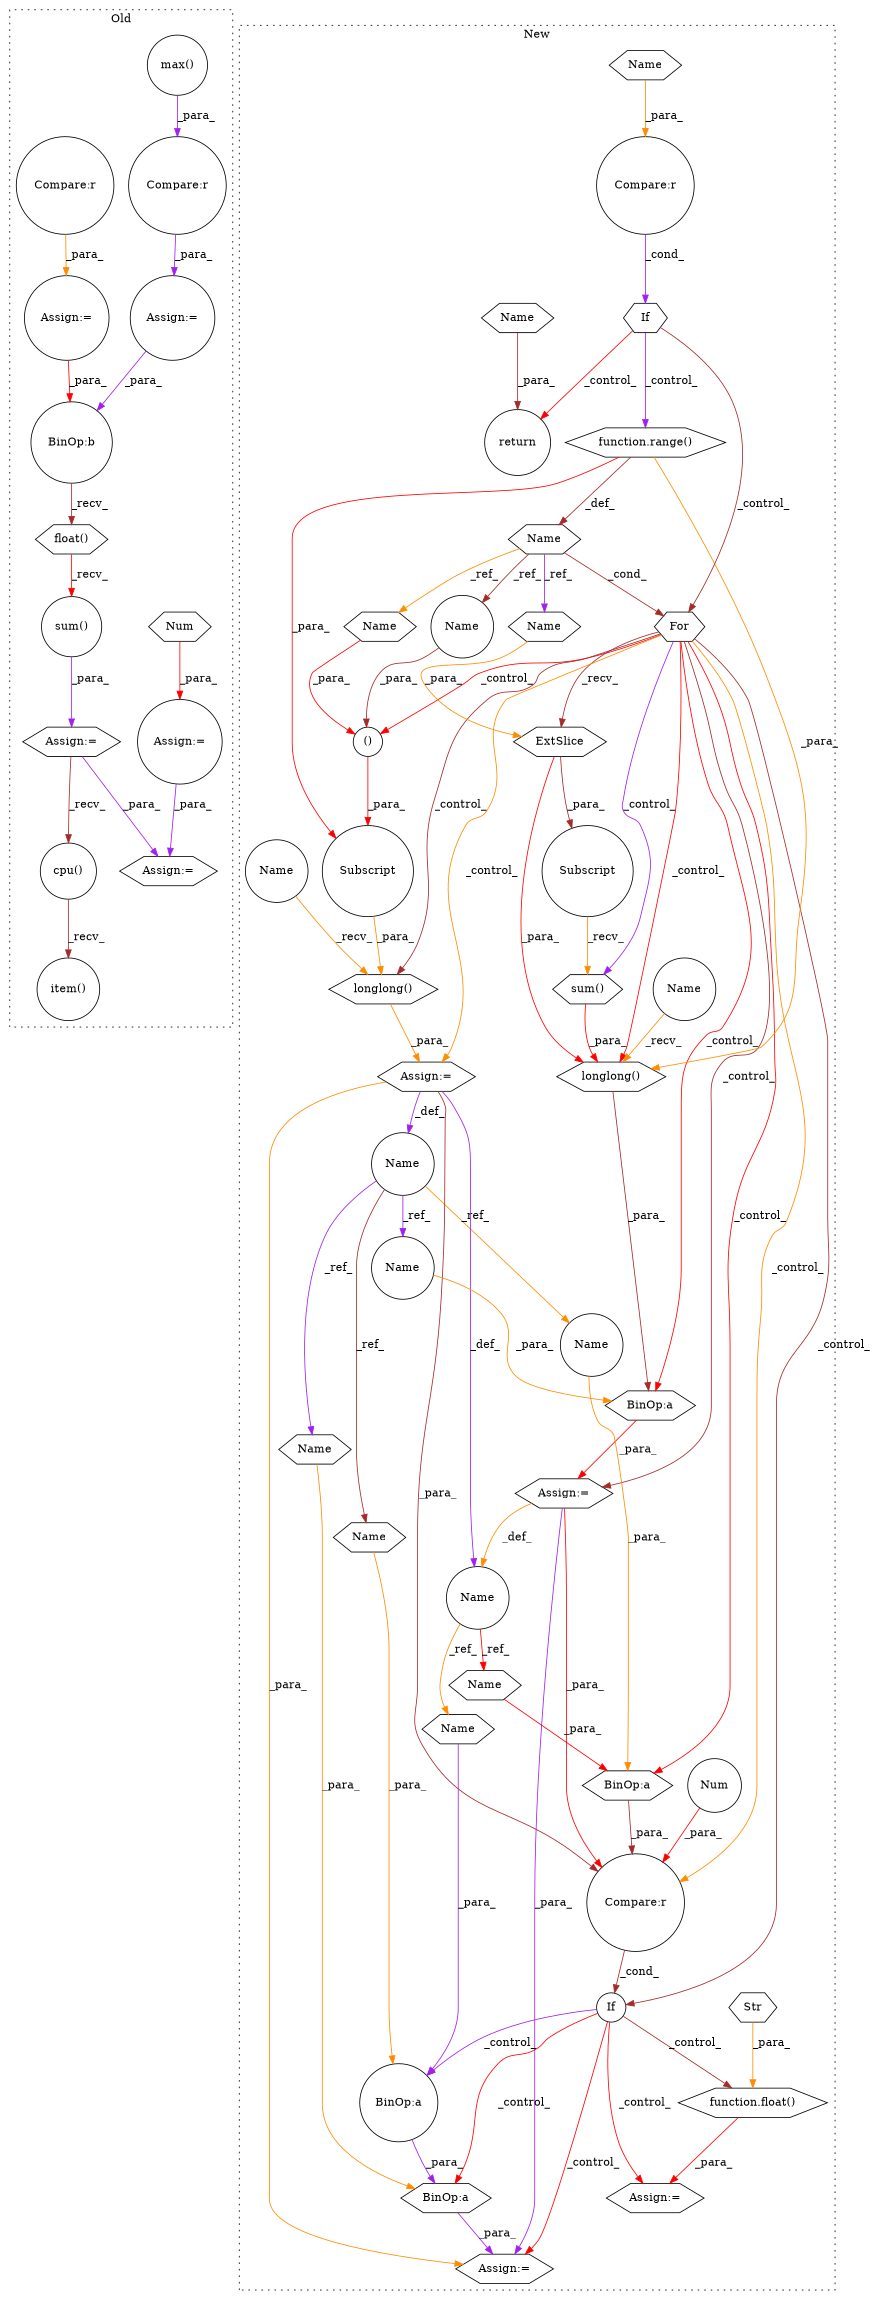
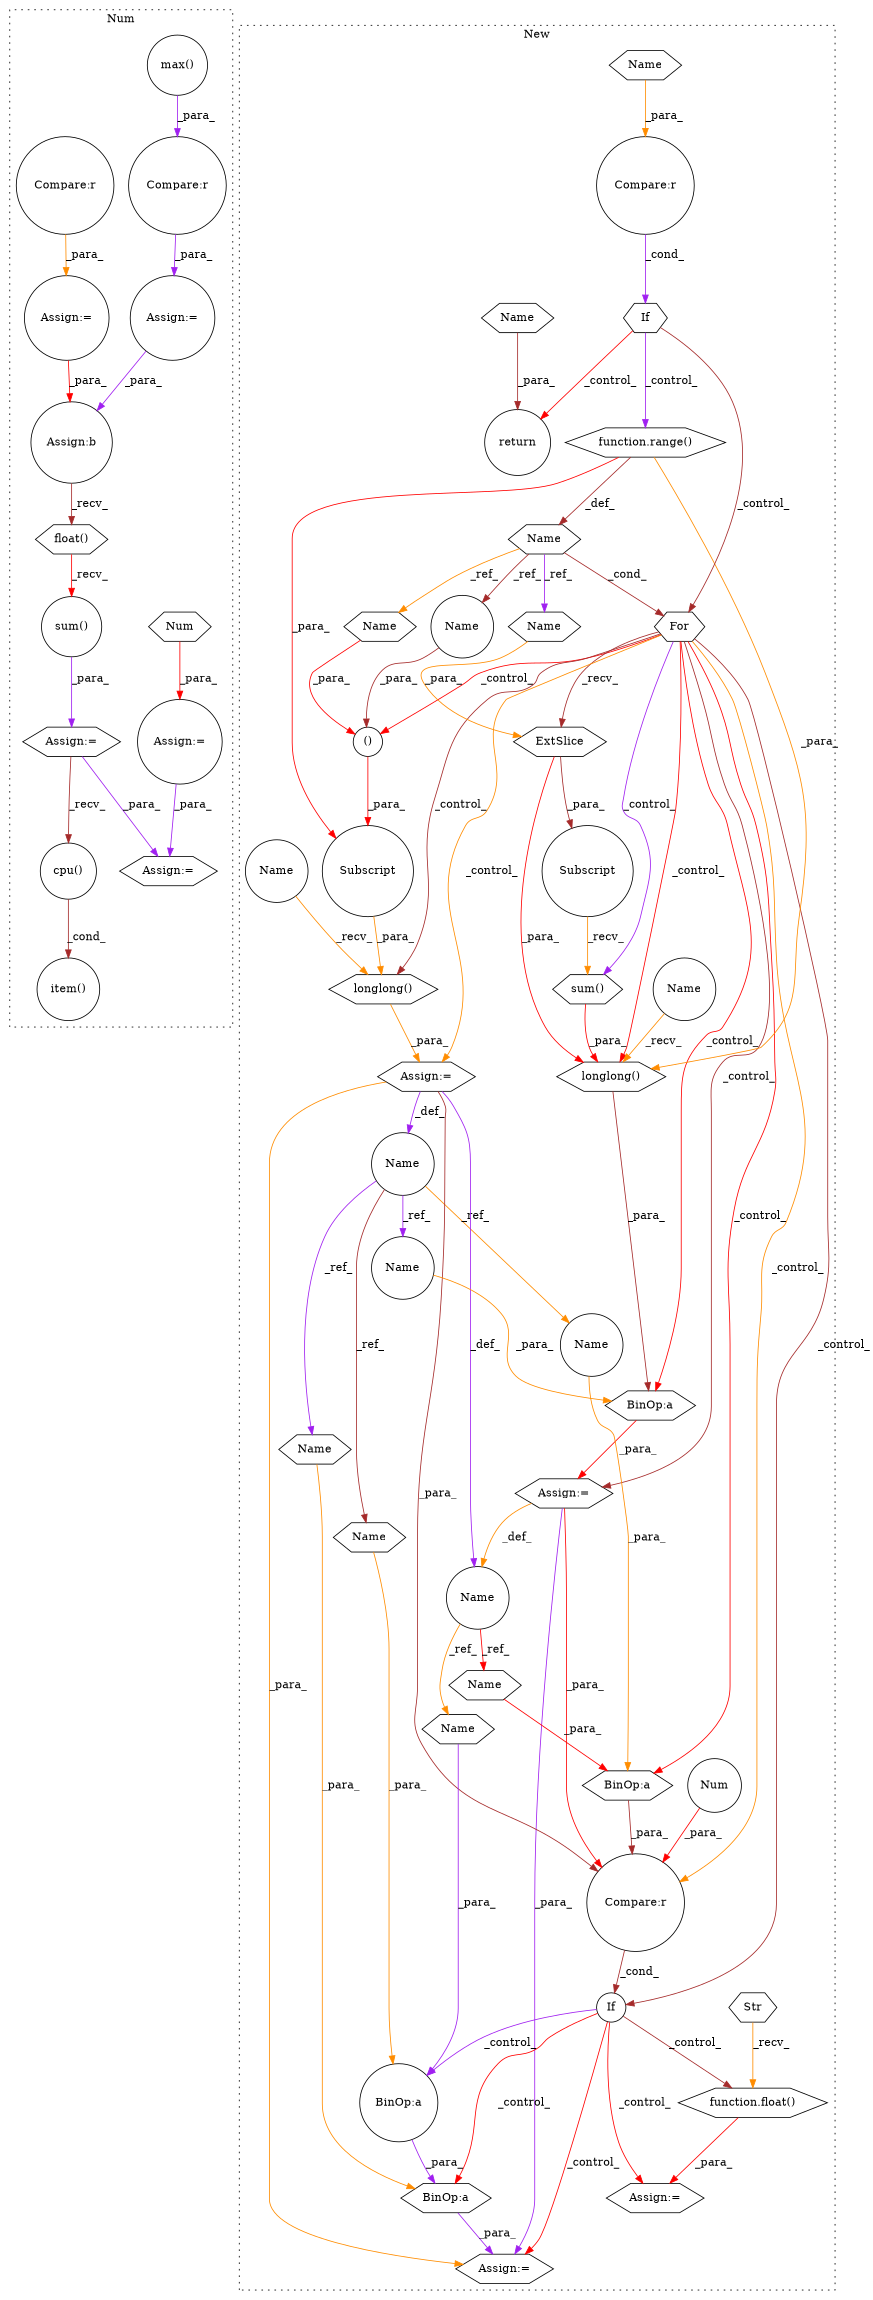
  digraph {
    node [a=87 l=3 s=1975 shape=hexagon]
    edge [color=red]
    n1 [a=75 l="10,9" label="max()" s="1711,1727" shape=circle]
    n2 [a=68 l=4 label="Assign:=" s=2039]
    n3 [a=68 label="Assign:=" s=1854 shape=circle]
    n4 [a=76 l=1 label=Num s=1857]
    n5 [a=40 l=21 label="Compare:r" s=1794 shape=circle]
    n6 [a=75 l=42 label="sum()" shape=circle]
-   n7 [a=82 label="BinOp:b" s=1989 shape=circle]
+   n7 [a=82 label="Assign:b" s=1989 shape=circle]
    n8 [a=75 l=31 label="item()" s=2199 shape=circle]
    n9 [a=75 l=36 label="float()"]
    n10 [a=75 l=24 label="cpu()" s=2199 shape=circle]
    n11 [a=40 l=15 label="Compare:r" s=1926 shape=circle]
    n12 [a=68 label="Assign:=" s=1791 shape=circle]
    n13 [a=68 label="Assign:=" s=1923 shape=circle]
    n14 [a=68 label="Assign:=" s=1972]
    n15 [a=107 l="4,14" label=For s="1226,1262"]
    n16 [a=68 label="Assign:=" s=1344]
    n17 [l=5 label=Name s=1230]
    n18 [a=75 l=37 label="sum()" s=1359]
    n19 [a=63 l="31,0" label=Subscript s="1359,0" shape=circle]
    n20 [a=54 l=7 label="()" s=1320 shape=circle]
    n21 [a=75 l="6,1" label="function.range()" s="1239,1261"]
    n22 [a=96 label=If s=1141]
    n23 [a=82 label="BinOp:a" s=1421]
    n24 [a=96 label=If s=1416 shape=circle]
    n25 [a=82 label="BinOp:a" s=1510]
    n26 [a=82 label="BinOp:a" s=1516 shape=circle]
    n27 [a=82 label="BinOp:a" s=1397]
    n28 [a=63 l="35,0" label=Subscript s="1293,0" shape=circle]
    n29 [a=40 l=12 label="Compare:r" s=1419 shape=circle]
    n30 [a=76 l=1 label=Num s=1430 shape=circle]
    n31 [a=40 l=29 label="Compare:r" s=1144 shape=circle]
    n32 [a=93 l=7 label=return s=1187 shape=circle]
    n33 [a=75 l="6,1" label="function.float()" s="1455,1466"]
    n34 [a=66 l=5 label=Str s=1461]
    n35 [l=2 label=Name s=1342 shape=circle]
    n36 [l=2 label=Name s=1276 shape=circle]
    n37 [a=85 l=4 label=ExtSlice s=1359]
    n38 [a=68 label="Assign:=" s=1505]
    n39 [a=68 label="Assign:=" s=1452]
    n40 [a=68 label="Assign:=" s=1278]
    n41 [a=75 l="12,1" label="longlong()" s="1281,1328"]
    n42 [a=75 l="12,1" label="longlong()" s="1347,1396"]
    n43 [l=2 label=Name s=1424]
    n44 [l=2 label=Name s=1519]
    n45 [l=4 label=Name s=1194]
    n46 [l=4 label=Name s=1169]
    n47 [l=5 label=Name s=1381]
    n48 [l=5 label=Name s=1315 shape=circle]
    n49 [l=5 label=Name s=1322]
    n50 [l=2 label=Name s=1347 shape=circle]
    n51 [l=2 label=Name s=1281 shape=circle]
    n52 [l=2 label=Name s=1419 shape=circle]
    n53 [l=2 label=Name s=1508]
    n54 [l=2 label=Name s=1400 shape=circle]
    n55 [l=2 label=Name s=1514]
    subgraph cluster_1 {
-     label=Old
+     label=Num
      style=dotted
      n1
      n2
      n3
      n4
      n5
      n6
      n7
      n8
      n9
      n10
      n11
      n12
      n13
      n14
    }
    subgraph cluster_2 {
      label=New
      style=dotted
      n15
      n16
      n17
      n18
      n19
      n20
      n21
      n22
      n23
      n24
      n25
      n26
      n27
      n28
      n29
      n30
      n31
      n32
      n33
      n34
      n35
      n36
      n37
      n38
      n39
      n40
      n41
      n42
      n43
      n44
      n45
      n46
      n47
      n48
      n49
      n50
      n51
      n52
      n53
      n54
      n55
    }
    n1 -> n5 [color=purple label=_para_]
    n3 -> n2 [color=purple label=_para_]
    n4 -> n3 [label=_para_]
    n5 -> n12 [color=purple label=_para_]
    n6 -> n14 [color=purple label=_para_]
    n7 -> n9 [color=brown label=_recv_]
    n9 -> n6 [label=_recv_]
-   n10 -> n8 [color=brown label=_recv_]
+   n10 -> n8 [color=brown label=_cond_]
    n11 -> n13 [color=darkorange label=_para_]
    n12 -> n7 [color=purple label=_para_]
    n13 -> n7 [label=_para_]
    n14 -> n2 [color=purple label=_para_]
    n14 -> n10 [color=brown label=_recv_]
    n15 -> n16 [color=brown label=_control_]
    n15 -> n18 [color=purple label=_control_]
    n15 -> n20 [label=_control_]
    n15 -> n23 [label=_control_]
    n15 -> n24 [color=brown label=_control_]
    n15 -> n27 [label=_control_]
    n15 -> n29 [color=darkorange label=_control_]
    n15 -> n37 [color=brown label=_recv_]
    n15 -> n40 [color=darkorange label=_control_]
    n15 -> n41 [color=brown label=_control_]
    n15 -> n42 [label=_control_]
    n16 -> n29 [label=_para_]
    n16 -> n35 [color=darkorange label=_def_]
    n16 -> n38 [color=purple label=_para_]
    n17 -> n15 [color=brown label=_cond_]
    n17 -> n47 [color=purple label=_ref_]
    n17 -> n48 [color=brown label=_ref_]
    n17 -> n49 [color=darkorange label=_ref_]
    n18 -> n42 [label=_para_]
    n19 -> n18 [color=darkorange label=_recv_]
    n20 -> n28 [label=_para_]
    n21 -> n17 [color=brown label=_def_]
    n21 -> n28 [label=_para_]
    n21 -> n42 [color=darkorange label=_para_]
    n22 -> n15 [color=brown label=_control_]
    n22 -> n21 [color=purple label=_control_]
    n22 -> n32 [label=_control_]
    n23 -> n29 [color=brown label=_para_]
    n24 -> n25 [label=_control_]
    n24 -> n26 [color=purple label=_control_]
    n24 -> n33 [color=brown label=_control_]
    n24 -> n38 [label=_control_]
    n24 -> n39 [label=_control_]
    n25 -> n38 [color=purple label=_para_]
    n26 -> n25 [color=purple label=_para_]
    n27 -> n16 [label=_para_]
    n28 -> n41 [color=darkorange label=_para_]
    n29 -> n24 [color=brown label=_cond_]
    n30 -> n29 [label=_para_]
    n31 -> n22 [color=purple label=_cond_]
    n33 -> n39 [label=_para_]
-   n34 -> n33 [color=darkorange label=_para_]
+   n34 -> n33 [color=darkorange label=_recv_]
    n35 -> n43 [label=_ref_]
    n35 -> n44 [color=darkorange label=_ref_]
    n36 -> n52 [color=darkorange label=_ref_]
    n36 -> n53 [color=purple label=_ref_]
    n36 -> n54 [color=purple label=_ref_]
    n36 -> n55 [color=brown label=_ref_]
    n37 -> n19 [color=brown label=_para_]
    n37 -> n42 [label=_para_]
    n40 -> n29 [color=brown label=_para_]
    n40 -> n35 [color=purple label=_def_]
    n40 -> n36 [color=purple label=_def_]
    n40 -> n38 [color=darkorange label=_para_]
    n41 -> n40 [color=darkorange label=_para_]
    n42 -> n27 [color=brown label=_para_]
    n43 -> n23 [label=_para_]
    n44 -> n26 [color=purple label=_para_]
    n45 -> n32 [color=brown label=_para_]
    n46 -> n31 [color=darkorange label=_para_]
    n47 -> n37 [color=darkorange label=_para_]
    n48 -> n20 [color=brown label=_para_]
    n49 -> n20 [label=_para_]
    n50 -> n42 [color=darkorange label=_recv_]
    n51 -> n41 [color=darkorange label=_recv_]
    n52 -> n23 [color=darkorange label=_para_]
    n53 -> n25 [color=darkorange label=_para_]
    n54 -> n27 [color=darkorange label=_para_]
    n55 -> n26 [color=darkorange label=_para_]
  }
